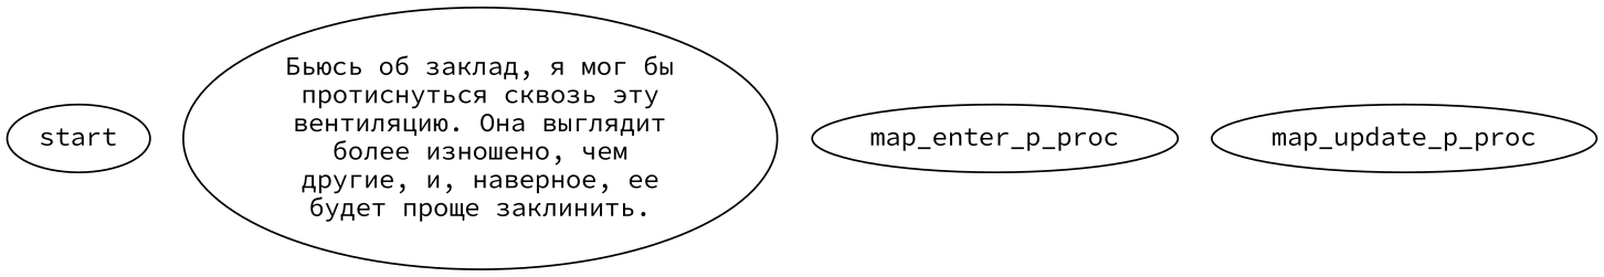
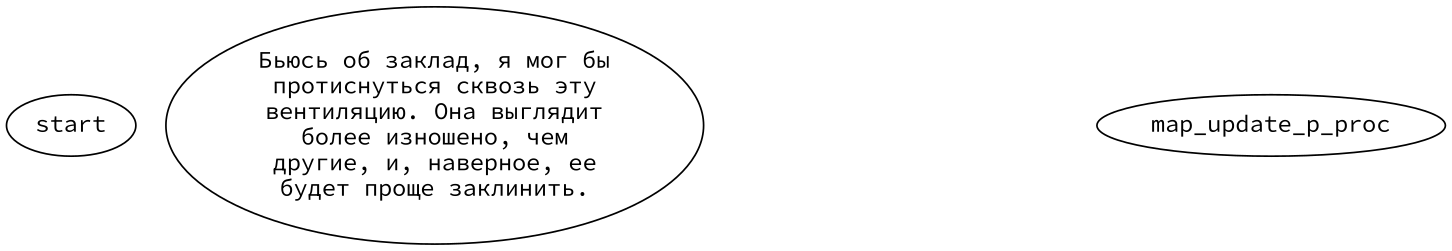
  digraph {
    fontname="Source Code Pro"
    node [color="#000000" fillcolor="#FFFFFF" style=filled fontname="Source Code Pro"]
    start
    n2 [label="Бьюсь об заклад, я мог бы\nпротиснуться сквозь эту\nвентиляцию. Она выглядит\nболее изношено, чем\nдругие, и, наверное, ее\nбудет проще заклинить."]
-   map_enter_p_proc
    map_update_p_proc
  }
